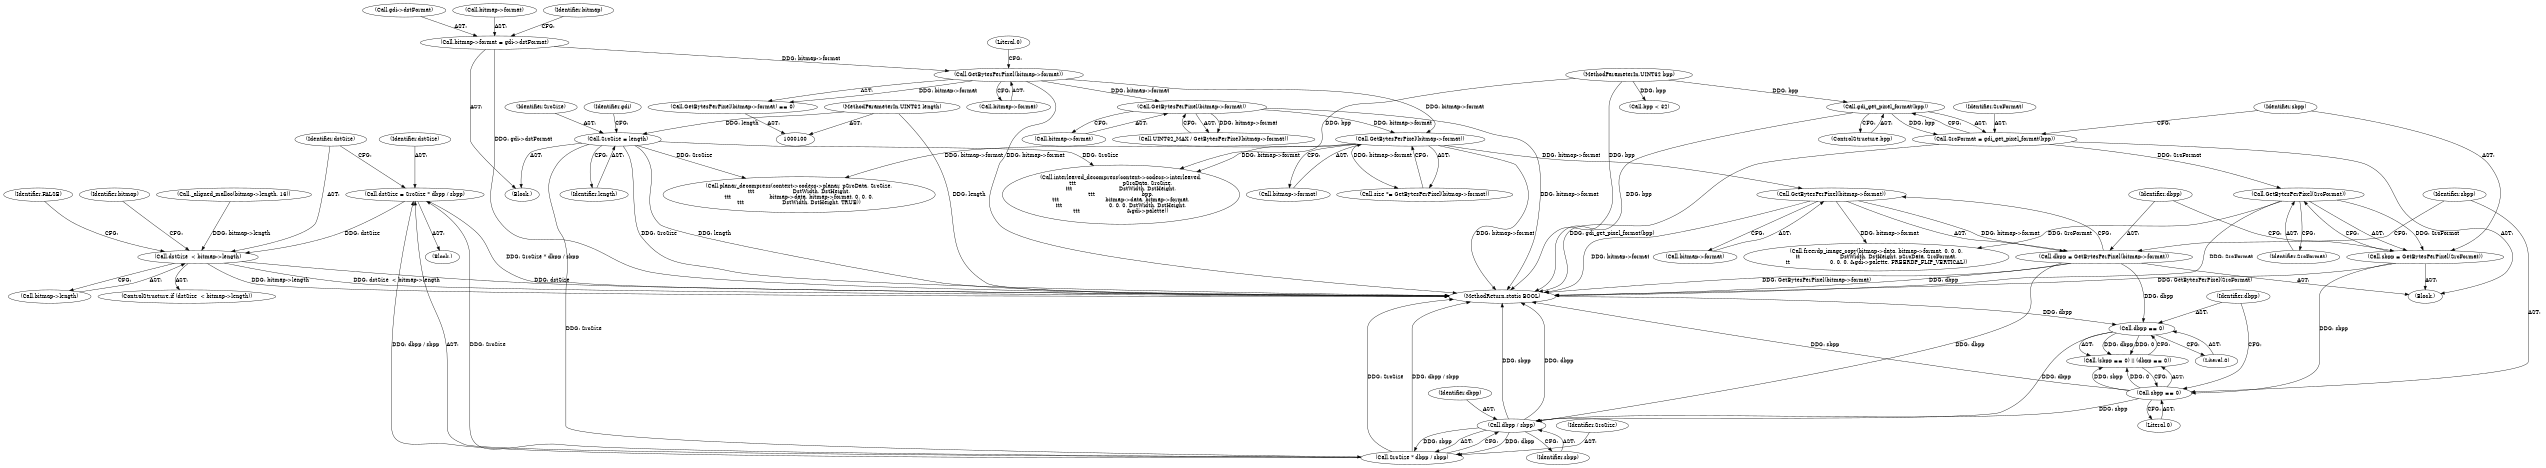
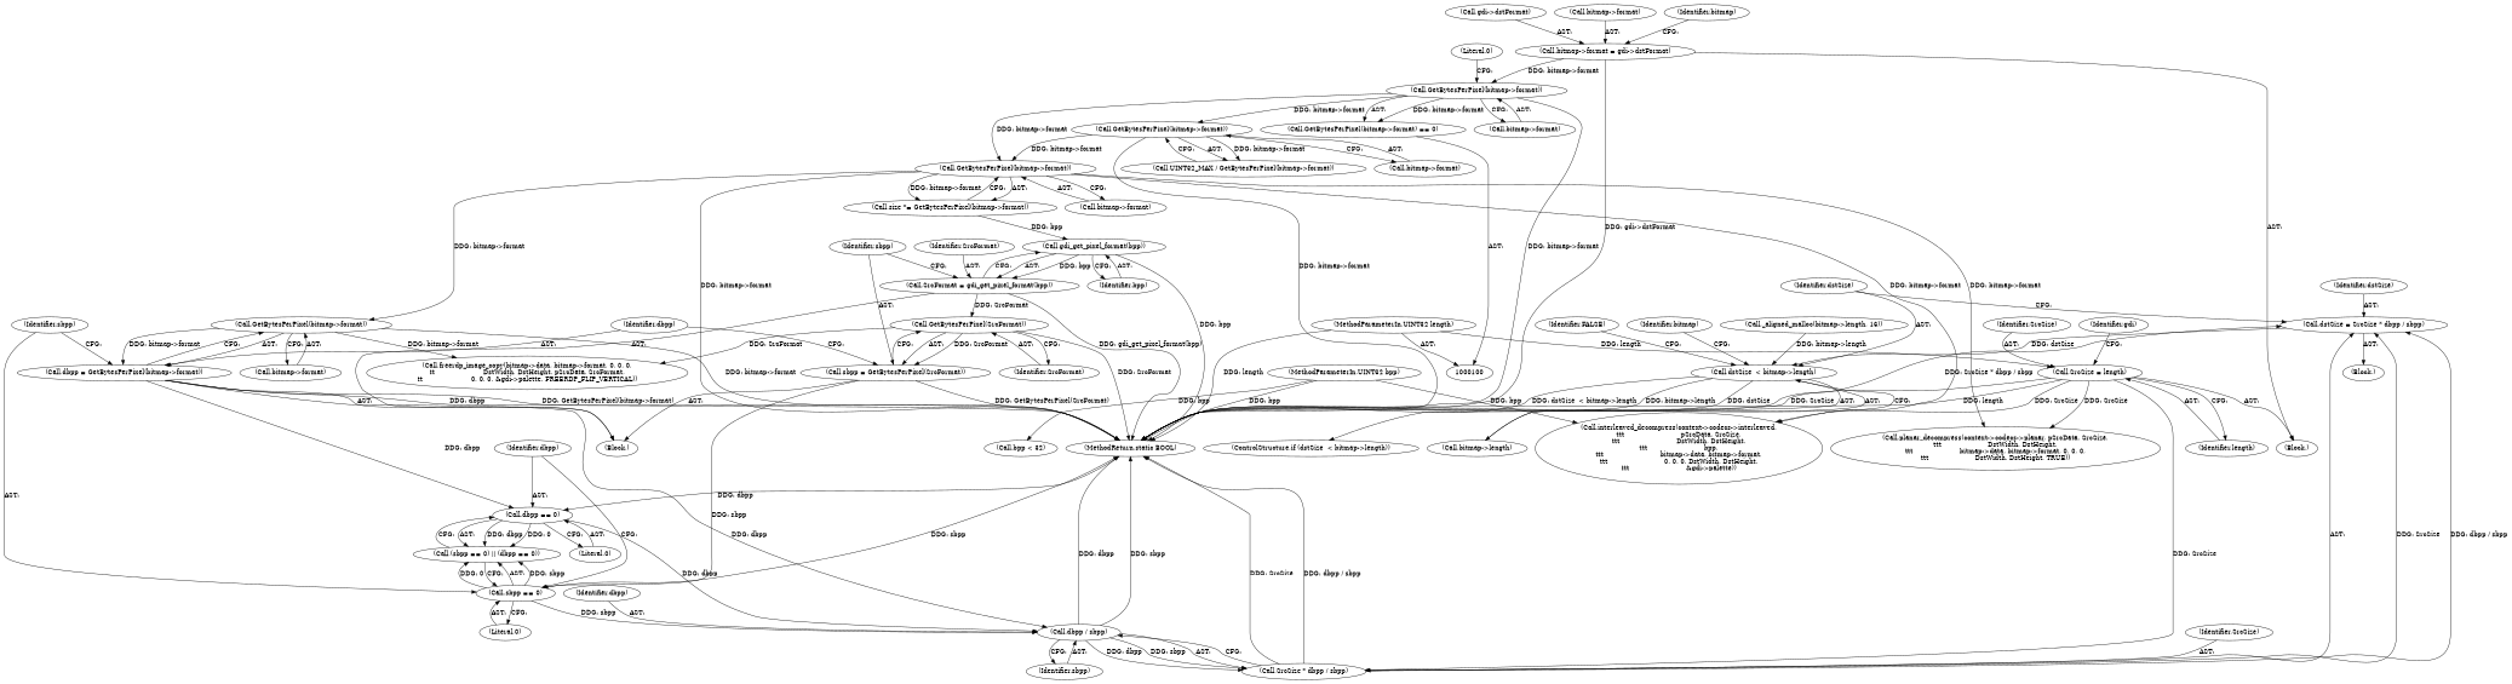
  digraph {
    n1 [label="(Call,dstSize = SrcSize * dbpp / sbpp)"]
    n2 [label="(Call,dstSize  < bitmap->length)"]
    n3 [label="(MethodReturn,static BOOL)"]
    n4 [label="(Block,)"]
    n5 [label="(Call,SrcSize * dbpp / sbpp)"]
    n6 [label="(Call,dbpp / sbpp)"]
    n7 [label="(ControlStructure,if (dstSize  < bitmap->length))"]
    n8 [label="(Call,bitmap->length)"]
    n9 [label="(Call,dbpp == 0)"]
    n10 [label="(Identifier,sbpp)"]
    n11 [label="(Call,SrcSize = length)"]
    n12 [label="(Call,planar_decompress(context->codecs->planar, pSrcData, SrcSize,\n\t\t\t                       DstWidth, DstHeight,\n\t\t\t                       bitmap->data, bitmap->format, 0, 0, 0,\n\t\t\t                       DstWidth, DstHeight, TRUE))"]
    n13 [label="(Call,interleaved_decompress(context->codecs->interleaved,\n\t\t\t                            pSrcData, SrcSize,\n\t\t\t                            DstWidth, DstHeight,\n\t\t\t                            bpp,\n\t\t\t                            bitmap->data, bitmap->format,\n\t\t\t                            0, 0, 0, DstWidth, DstHeight,\n\t\t\t                            &gdi->palette))"]
    n14 [label="(Block,)"]
    n15 [label="(Identifier,length)"]
    n16 [label="(MethodParameterIn,UINT32 length)"]
    1000100
    n18 [label="(Literal,0)"]
    n19 [label="(Call,(sbpp == 0) || (dbpp == 0))"]
    n20 [label="(Call,sbpp == 0)"]
    n21 [label="(Call,dbpp = GetBytesPerPixel(bitmap->format))"]
    n22 [label="(Call,GetBytesPerPixel(bitmap->format))"]
    n23 [label="(Block,)"]
    n24 [label="(Call,freerdp_image_copy(bitmap->data, bitmap->format, 0, 0, 0,\n\t\t                        DstWidth, DstHeight, pSrcData, SrcFormat,\n\t\t                        0, 0, 0, &gdi->palette, FREERDP_FLIP_VERTICAL))"]
    n25 [label="(Call,bitmap->format)"]
    n26 [label="(Call,GetBytesPerPixel(bitmap->format))"]
    n27 [label="(Call,size *= GetBytesPerPixel(bitmap->format))"]
    n28 [label="(Call,bitmap->format)"]
    n29 [label="(Call,GetBytesPerPixel(bitmap->format))"]
    n30 [label="(Call,bitmap->format)"]
    n31 [label="(Call,UINT32_MAX / GetBytesPerPixel(bitmap->format))"]
    n32 [label="(Call,GetBytesPerPixel(bitmap->format))"]
    n33 [label="(Call,bitmap->format)"]
    n34 [label="(Call,GetBytesPerPixel(bitmap->format) == 0)"]
    n35 [label="(Call,bitmap->format = gdi->dstFormat)"]
    n36 [label="(Call,gdi->dstFormat)"]
    n37 [label="(Literal,0)"]
    n38 [label="(Call,sbpp = GetBytesPerPixel(SrcFormat))"]
    n39 [label="(Call,GetBytesPerPixel(SrcFormat))"]
    n40 [label="(Identifier,SrcFormat)"]
    n41 [label="(Call,SrcFormat = gdi_get_pixel_format(bpp))"]
    n42 [label="(Call,gdi_get_pixel_format(bpp))"]
-   n43 [label="(ControlStructure,bpp)"]
+   n43 [label="(Identifier,bpp)"]
    n44 [label="(MethodParameterIn,UINT32 bpp)"]
    n45 [label="(Call,bpp < 32)"]
    n46 [label="(Call,_aligned_malloc(bitmap->length, 16))"]
    n47 [label="(Identifier,dstSize)"]
    n48 [label="(Identifier,dbpp)"]
    n49 [label="(Identifier,SrcFormat)"]
    n50 [label="(Identifier,dbpp)"]
    n51 [label="(Identifier,SrcSize)"]
    n52 [label="(Identifier,gdi)"]
    n53 [label="(Identifier,SrcSize)"]
    n54 [label="(Identifier,FALSE)"]
    n55 [label="(Identifier,dstSize)"]
    n56 [label="(Literal,0)"]
    n57 [label="(Call,bitmap->format)"]
    n58 [label="(Identifier,sbpp)"]
    n59 [label="(Identifier,sbpp)"]
    n60 [label="(Identifier,dbpp)"]
    n61 [label="(Identifier,bitmap)"]
    n62 [label="(Identifier,bitmap)"]
    n1 -> n2 [label="DDG: dstSize"]
-   n1 -> n3 [label="DDG: SrcSize * dbpp / sbpp"]
+   n3 -> n1 [label="DDG: SrcSize * dbpp / sbpp"]
    n1 -> n4 [label="AST: "]
    n2 -> n3 [label="DDG: dstSize"]
    n2 -> n3 [label="DDG: dstSize  < bitmap->length"]
    n2 -> n3 [label="DDG: bitmap->length"]
    n2 -> n7 [label="AST: "]
    n2 -> n8 [label="CFG: "]
    n3 -> n9 [label="DDG: dbpp"]
    n5 -> n1 [label="AST: "]
    n5 -> n1 [label="DDG: SrcSize"]
    n5 -> n1 [label="DDG: dbpp / sbpp"]
    n5 -> n3 [label="DDG: SrcSize"]
    n5 -> n3 [label="DDG: dbpp / sbpp"]
    n5 -> n6 [label="CFG: "]
    n6 -> n3 [label="DDG: sbpp"]
    n6 -> n3 [label="DDG: dbpp"]
    n6 -> n5 [label="AST: "]
    n6 -> n5 [label="DDG: dbpp"]
    n6 -> n5 [label="DDG: sbpp"]
    n6 -> n10 [label="CFG: "]
    n8 -> n2 [label="AST: "]
    n9 -> n6 [label="DDG: dbpp"]
    n9 -> n18 [label="CFG: "]
    n9 -> n19 [label="AST: "]
    n9 -> n19 [label="DDG: dbpp"]
    n9 -> n19 [label="DDG: 0"]
    n10 -> n6 [label="AST: "]
    n11 -> n3 [label="DDG: length"]
    n11 -> n3 [label="DDG: SrcSize"]
    n11 -> n5 [label="DDG: SrcSize"]
    n11 -> n12 [label="DDG: SrcSize"]
    n11 -> n13 [label="DDG: SrcSize"]
    n11 -> n14 [label="AST: "]
    n11 -> n15 [label="CFG: "]
    n15 -> n11 [label="AST: "]
    n16 -> n3 [label="DDG: length"]
    n16 -> n11 [label="DDG: length"]
    n16 -> 1000100 [label="AST: "]
    n18 -> n9 [label="AST: "]
    n19 -> n9 [label="CFG: "]
    n19 -> n20 [label="CFG: "]
    n20 -> n3 [label="DDG: sbpp"]
    n20 -> n6 [label="DDG: sbpp"]
    n20 -> n19 [label="AST: "]
    n20 -> n19 [label="DDG: sbpp"]
    n20 -> n19 [label="DDG: 0"]
    n20 -> n37 [label="CFG: "]
    n21 -> n3 [label="DDG: dbpp"]
    n21 -> n3 [label="DDG: GetBytesPerPixel(bitmap->format)"]
    n21 -> n6 [label="DDG: dbpp"]
    n21 -> n9 [label="DDG: dbpp"]
    n21 -> n22 [label="CFG: "]
    n21 -> n23 [label="AST: "]
    n22 -> n3 [label="DDG: bitmap->format"]
    n22 -> n21 [label="AST: "]
    n22 -> n21 [label="DDG: bitmap->format"]
    n22 -> n24 [label="DDG: bitmap->format"]
    n22 -> n25 [label="CFG: "]
    n25 -> n22 [label="AST: "]
    n26 -> n3 [label="DDG: bitmap->format"]
    n26 -> n12 [label="DDG: bitmap->format"]
    n26 -> n13 [label="DDG: bitmap->format"]
    n26 -> n22 [label="DDG: bitmap->format"]
    n26 -> n27 [label="AST: "]
    n26 -> n27 [label="DDG: bitmap->format"]
    n26 -> n28 [label="CFG: "]
    n27 -> n26 [label="CFG: "]
    n28 -> n26 [label="AST: "]
    n29 -> n3 [label="DDG: bitmap->format"]
    n29 -> n26 [label="DDG: bitmap->format"]
    n29 -> n30 [label="CFG: "]
    n29 -> n31 [label="AST: "]
    n29 -> n31 [label="DDG: bitmap->format"]
    n30 -> n29 [label="AST: "]
    n31 -> n29 [label="CFG: "]
    n32 -> n3 [label="DDG: bitmap->format"]
    n32 -> n26 [label="DDG: bitmap->format"]
    n32 -> n29 [label="DDG: bitmap->format"]
    n32 -> n33 [label="CFG: "]
    n32 -> n34 [label="AST: "]
    n32 -> n34 [label="DDG: bitmap->format"]
    n33 -> n32 [label="AST: "]
    n34 -> 1000100 [label="AST: "]
    n35 -> n3 [label="DDG: gdi->dstFormat"]
    n35 -> n14 [label="AST: "]
    n35 -> n32 [label="DDG: bitmap->format"]
    n36 -> n35 [label="AST: "]
    n37 -> n20 [label="AST: "]
    n38 -> n3 [label="DDG: GetBytesPerPixel(SrcFormat)"]
    n38 -> n20 [label="DDG: sbpp"]
    n38 -> n23 [label="AST: "]
    n38 -> n39 [label="CFG: "]
    n39 -> n3 [label="DDG: SrcFormat"]
    n39 -> n24 [label="DDG: SrcFormat"]
    n39 -> n38 [label="AST: "]
    n39 -> n38 [label="DDG: SrcFormat"]
    n39 -> n40 [label="CFG: "]
    n40 -> n39 [label="AST: "]
    n41 -> n3 [label="DDG: gdi_get_pixel_format(bpp)"]
    n41 -> n23 [label="AST: "]
    n41 -> n39 [label="DDG: SrcFormat"]
    n41 -> n42 [label="CFG: "]
    n42 -> n3 [label="DDG: bpp"]
    n42 -> n41 [label="AST: "]
    n42 -> n41 [label="DDG: bpp"]
    n42 -> n43 [label="CFG: "]
    n43 -> n42 [label="AST: "]
    n44 -> n3 [label="DDG: bpp"]
    n44 -> n13 [label="DDG: bpp"]
-   n44 -> n42 [label="DDG: bpp"]
+   n27 -> n42 [label="DDG: bpp"]
    n44 -> n45 [label="DDG: bpp"]
    n46 -> n2 [label="DDG: bitmap->length"]
    n47 -> n1 [label="CFG: "]
    n47 -> n2 [label="AST: "]
    n48 -> n9 [label="AST: "]
    n48 -> n20 [label="CFG: "]
    n49 -> n41 [label="AST: "]
    n50 -> n6 [label="AST: "]
    n51 -> n5 [label="AST: "]
    n52 -> n11 [label="CFG: "]
    n53 -> n11 [label="AST: "]
    n54 -> n2 [label="CFG: "]
    n55 -> n1 [label="AST: "]
    n56 -> n32 [label="CFG: "]
    n57 -> n35 [label="AST: "]
    n58 -> n38 [label="AST: "]
    n58 -> n41 [label="CFG: "]
    n59 -> n20 [label="AST: "]
    n59 -> n21 [label="CFG: "]
    n60 -> n21 [label="AST: "]
    n60 -> n38 [label="CFG: "]
    n61 -> n2 [label="CFG: "]
    n62 -> n35 [label="CFG: "]
  }
